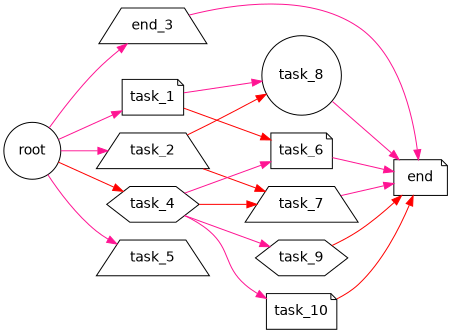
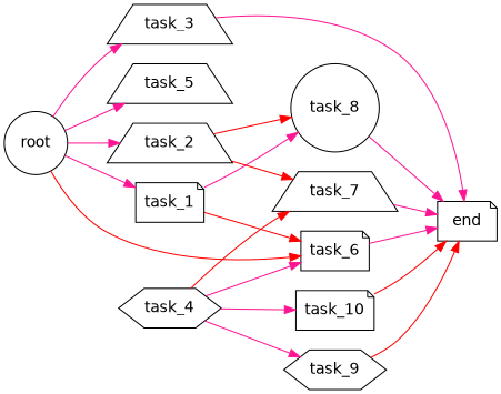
  digraph {
    fontname="DejaVu Sans"
    rankdir=LR
    node [fontname="DejaVu Sans" shape=note]
    edge [color=deeppink fontname="DejaVu Sans"]
    root [shape=circle]
    task_1
    task_2 [shape=trapezium]
-   task_3 [shape=trapezium label=end_3]
+   task_3 [shape=trapezium]
    task_4 [shape=hexagon]
    task_5 [shape=trapezium]
    task_6
    task_8 [shape=circle]
    task_7 [shape=trapezium]
    end
    task_9 [shape=hexagon]
    task_10
    root -> task_1
    root -> task_2
    root -> task_3
-   root -> task_4 [color=red]
+   root -> task_6 [color=red]
    root -> task_5
    task_1 -> task_6 [color=red]
    task_1 -> task_8
    task_2 -> task_8 [color=red]
    task_2 -> task_7 [color=red]
    task_3 -> end
    task_4 -> task_6
    task_4 -> task_7 [color=red]
    task_4 -> task_9
    task_4 -> task_10
    task_6 -> end
    task_8 -> end
    task_7 -> end
    task_9 -> end [color=red]
    task_10 -> end [color=red]
  }
